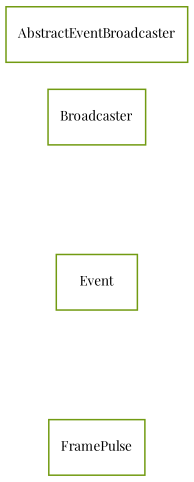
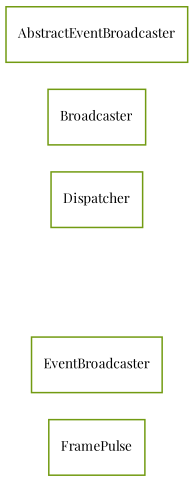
  strict digraph {
    rankdir=LR
    fontname="Playfair Display"
    node [color="#729b12" fontname="Playfair Display" fontsize=9 shape=record]
    n1 [label=FramePulse]
-   n3 [label=Event]
+   n2 [label=EventBroadcaster]
+   n4 [label=Dispatcher]
    n5 [label=Broadcaster]
    n6 [label=AbstractEventBroadcaster]
  }
